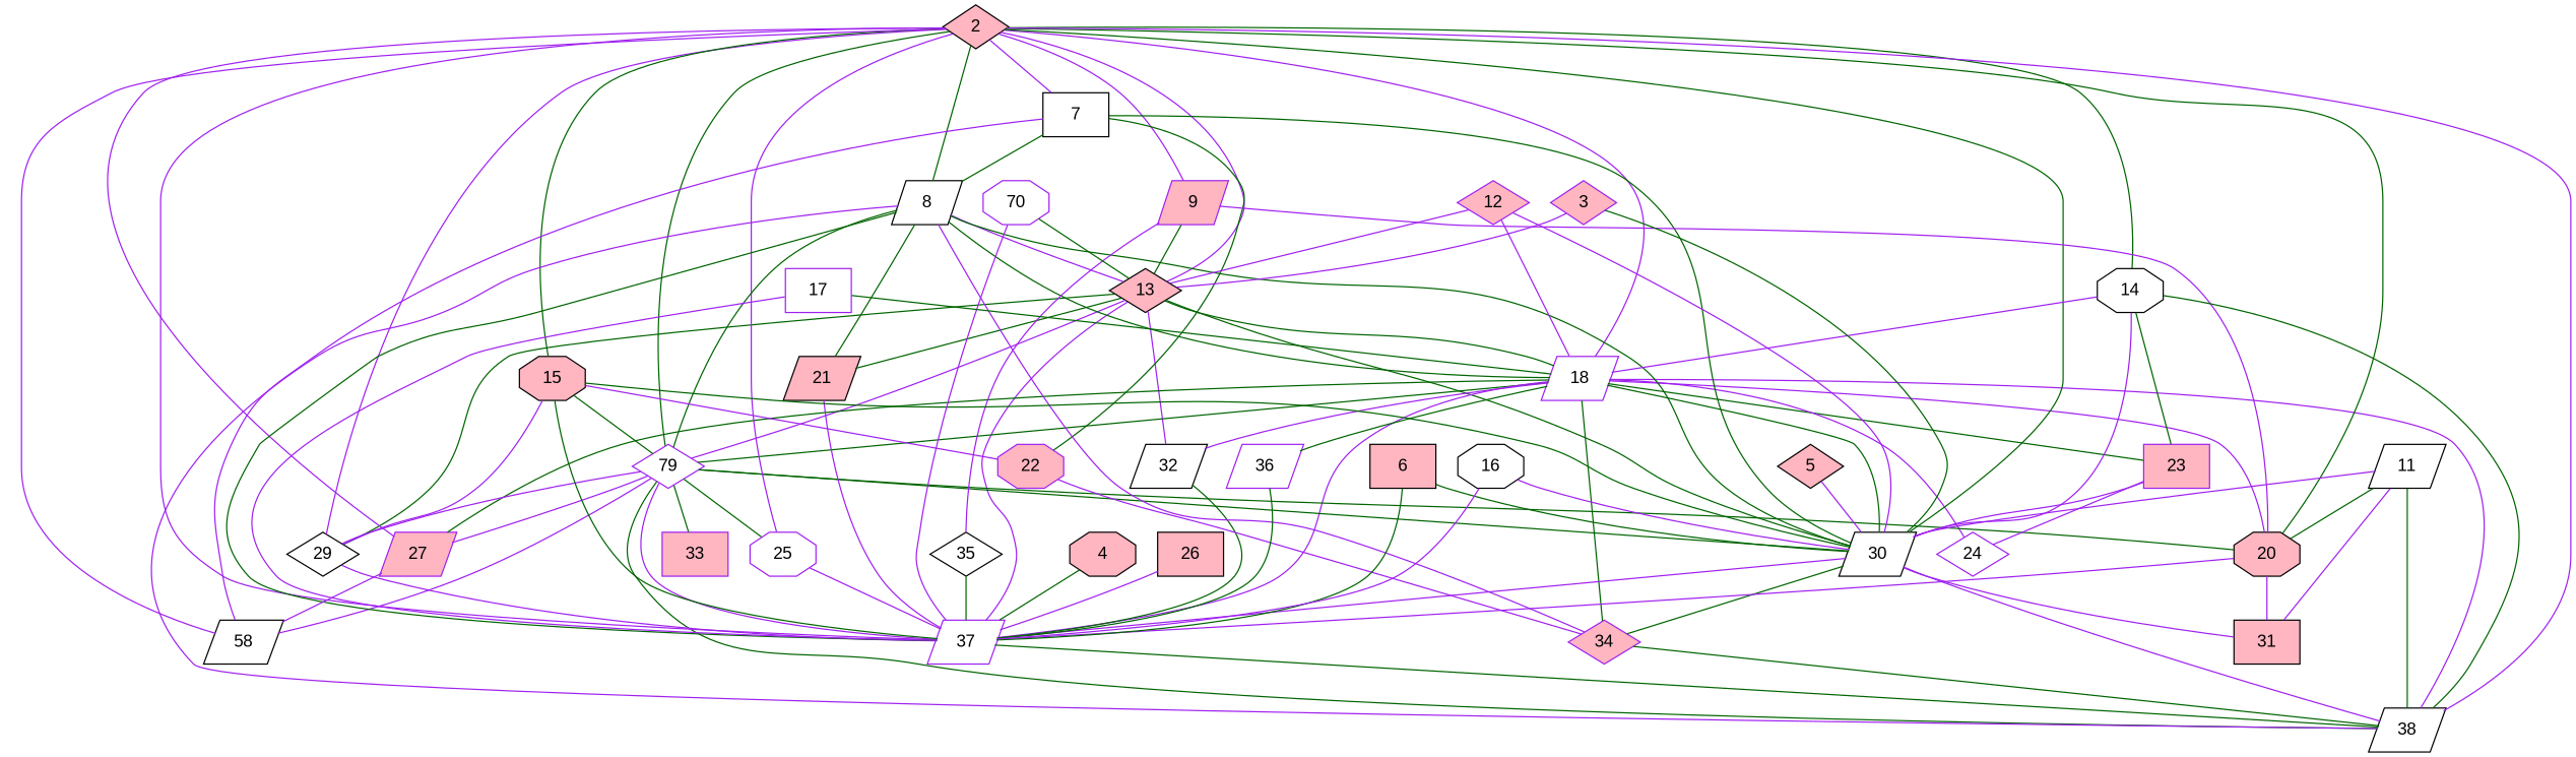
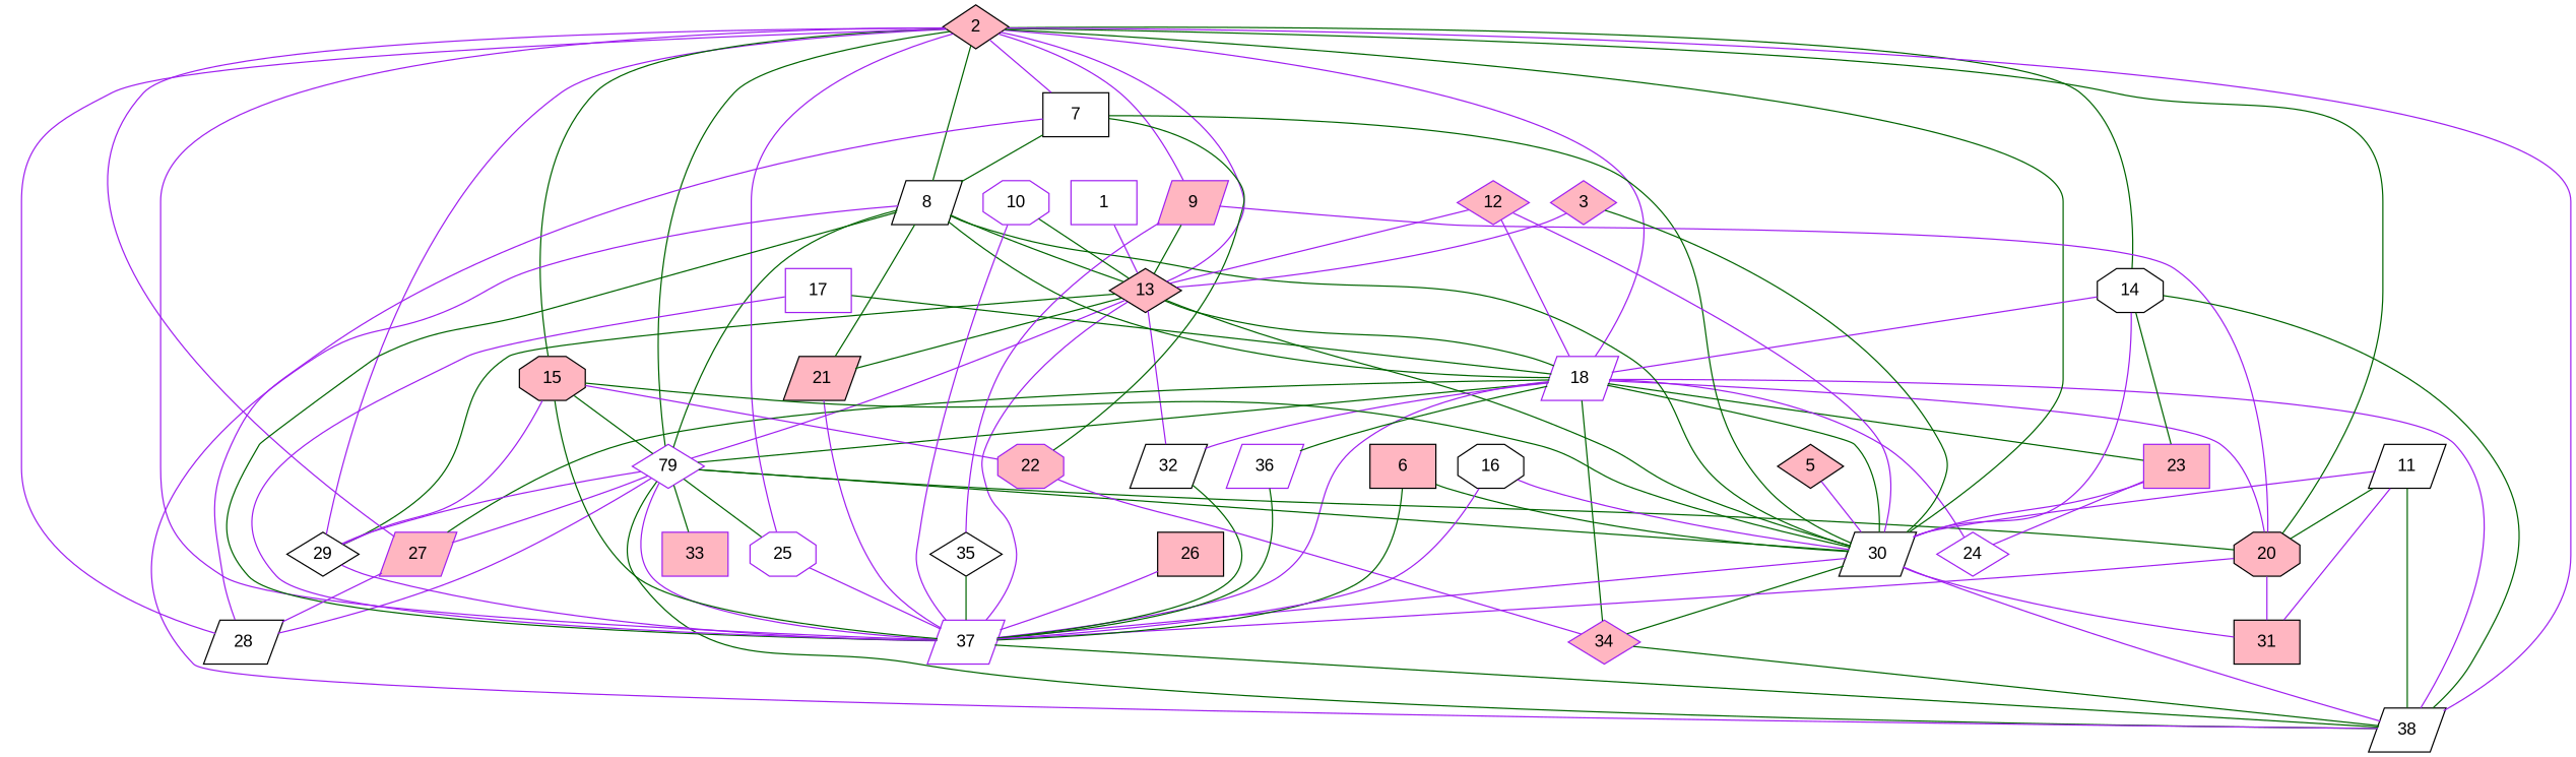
  graph {
    fontname="Liberation Sans"
    node [color=black fillcolor=white fontname="Liberation Sans" shape=parallelogram style=filled]
    edge [color=purple fontname="Liberation Sans" weight=1.0]
+   1 [color=purple shape=box]
    13 [fillcolor=lightpink shape=diamond]
    18 [color=purple]
    n4 [color=purple label=79 shape=diamond]
    29 [shape=diamond]
    30
    37 [color=purple]
    21 [fillcolor=lightpink]
    32
    2 [fillcolor=lightpink shape=diamond]
    7 [shape=box]
    8
    9 [color=purple fillcolor=lightpink]
    14 [shape=octagon]
    15 [fillcolor=lightpink shape=octagon]
    20 [fillcolor=lightpink shape=octagon]
    25 [color=purple shape=octagon]
    27 [color=purple fillcolor=lightpink]
-   28 [label=58]
+   28
    38
    22 [color=purple fillcolor=lightpink shape=octagon]
    34 [color=purple fillcolor=lightpink shape=diamond]
    35 [shape=diamond]
    23 [color=purple fillcolor=lightpink shape=box]
    24 [color=purple shape=diamond]
    36 [color=purple]
    33 [color=purple fillcolor=lightpink shape=box]
    31 [fillcolor=lightpink shape=box]
    3 [color=purple fillcolor=lightpink shape=diamond]
-   4 [fillcolor=lightpink shape=octagon]
    5 [fillcolor=lightpink shape=diamond]
    6 [fillcolor=lightpink shape=box]
-   10 [color=purple shape=octagon label=70]
+   10 [color=purple shape=octagon]
    11
    12 [color=purple fillcolor=lightpink shape=diamond]
    16 [shape=octagon]
    17 [color=purple shape=box]
    26 [fillcolor=lightpink shape=box]
+   1 -- 13
    13 -- 18 [color=darkgreen weight=4.0]
    13 -- n4
    13 -- 29 [color=darkgreen]
    13 -- 30 [color=darkgreen]
    13 -- 37
    13 -- 21 [color=darkgreen]
    13 -- 32
    18 -- n4 [color=darkgreen weight=3.0]
    18 -- 30 [color=darkgreen weight=4.0]
    18 -- 37 [weight=2.0]
    18 -- 32
    18 -- 20
    18 -- 27 [color=darkgreen]
    18 -- 38 [weight=4.0]
    18 -- 34 [color=darkgreen]
    18 -- 23 [color=darkgreen weight=2.0]
    18 -- 24 [weight=2.0]
    18 -- 36 [color=darkgreen]
    n4 -- 29 [weight=2.0]
    n4 -- 30 [color=darkgreen]
    n4 -- 37 [weight=2.0]
    n4 -- 20 [color=darkgreen]
    n4 -- 25 [color=darkgreen]
    n4 -- 27
    n4 -- 28
    n4 -- 38 [color=darkgreen]
    n4 -- 33 [color=darkgreen]
    29 -- 37
    30 -- 37
    30 -- 38 [weight=2.0]
    30 -- 34 [color=darkgreen]
    30 -- 31
    37 -- 38 [color=darkgreen weight=2.0]
    21 -- 37
    32 -- 37 [color=darkgreen]
    2 -- 13 [weight=2.0]
    2 -- 18 [weight=4.0]
    2 -- n4 [color=darkgreen weight=3.0]
    2 -- 29
    2 -- 30 [color=darkgreen weight=2.0]
    2 -- 37 [weight=4.0]
    2 -- 7
    2 -- 8 [color=darkgreen weight=3.0]
    2 -- 9 [weight=2.0]
    2 -- 14 [color=darkgreen]
    2 -- 15 [color=darkgreen]
    2 -- 20 [color=darkgreen]
    2 -- 25
    2 -- 27
    2 -- 28
    2 -- 38 [weight=2.0]
    7 -- 30 [color=darkgreen weight=2.0]
    7 -- 8 [color=darkgreen]
    7 -- 28
    7 -- 22 [color=darkgreen]
-   8 -- 13 [weight=2.0]
+   8 -- 13 [color=darkgreen weight=2.0]
    8 -- 18 [color=darkgreen weight=2.0]
    8 -- n4 [color=darkgreen]
    8 -- 30 [color=darkgreen]
    8 -- 37 [color=darkgreen weight=2.0]
    8 -- 21 [color=darkgreen]
    8 -- 38
-   8 -- 34
    9 -- 13 [color=darkgreen]
    9 -- 20
    9 -- 35
    14 -- 18
    14 -- 30
    14 -- 38 [color=darkgreen]
    14 -- 23 [color=darkgreen]
    15 -- n4 [color=darkgreen]
    15 -- 29
    15 -- 30 [color=darkgreen]
    15 -- 37 [color=darkgreen]
    15 -- 22
    20 -- 37
    20 -- 31
    25 -- 37
    27 -- 28
    22 -- 34
    34 -- 38 [color=darkgreen]
    35 -- 37 [color=darkgreen weight=2.0]
    23 -- 30 [weight=2.0]
    23 -- 24
    36 -- 37 [color=darkgreen]
    3 -- 13
    3 -- 30 [color=darkgreen]
-   4 -- 37 [color=darkgreen]
    5 -- 30
    6 -- 30 [color=darkgreen]
    6 -- 37 [color=darkgreen]
    10 -- 13 [color=darkgreen]
    10 -- 37
    11 -- 30
    11 -- 20 [color=darkgreen]
    11 -- 38 [color=darkgreen]
    11 -- 31
    12 -- 13
    12 -- 18
    12 -- 30
    16 -- 30 [weight=2.0]
    16 -- 37
    17 -- 18 [color=darkgreen]
    17 -- 37
    26 -- 37
  }
